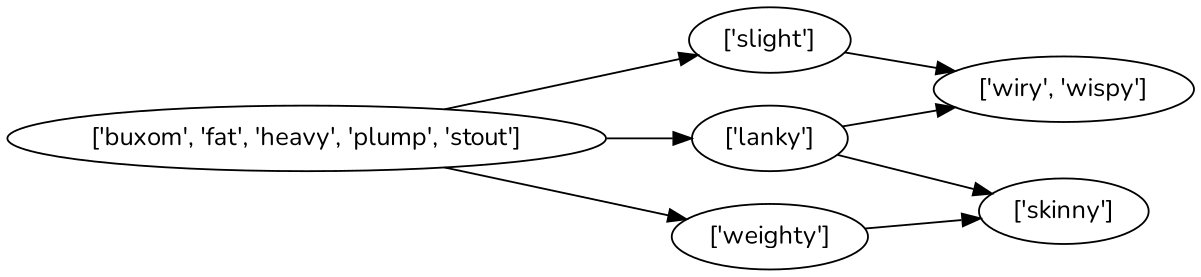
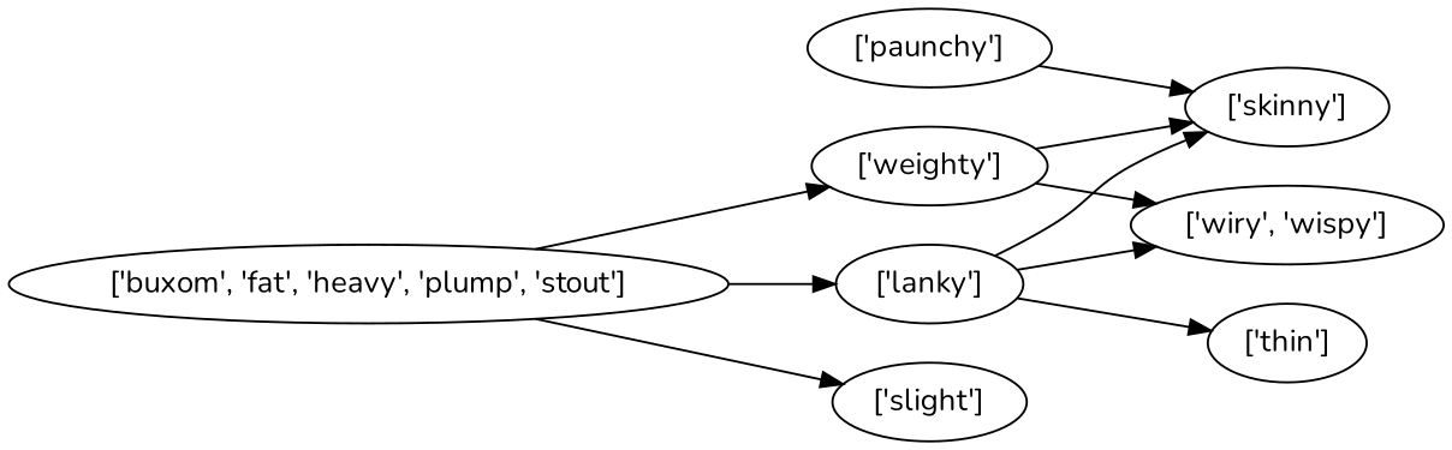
  strict digraph {
    fontname=Nunito
    rankdir=LR
    node [fontname=Nunito]
    edge [fontname=Nunito]
    "['lanky']"
    "['wiry', 'wispy']"
+   "['thin']"
    "['skinny']"
    "['buxom', 'fat', 'heavy', 'plump', 'stout']"
    "['weighty']"
    "['slight']"
+   "['paunchy']"
    "['lanky']" -> "['wiry', 'wispy']"
+   "['lanky']" -> "['thin']"
    "['lanky']" -> "['skinny']"
    "['buxom', 'fat', 'heavy', 'plump', 'stout']" -> "['lanky']"
    "['buxom', 'fat', 'heavy', 'plump', 'stout']" -> "['weighty']"
    "['buxom', 'fat', 'heavy', 'plump', 'stout']" -> "['slight']"
-   "['slight']" -> "['wiry', 'wispy']"
+   "['weighty']" -> "['wiry', 'wispy']"
    "['weighty']" -> "['skinny']"
+   "['paunchy']" -> "['skinny']"
  }
